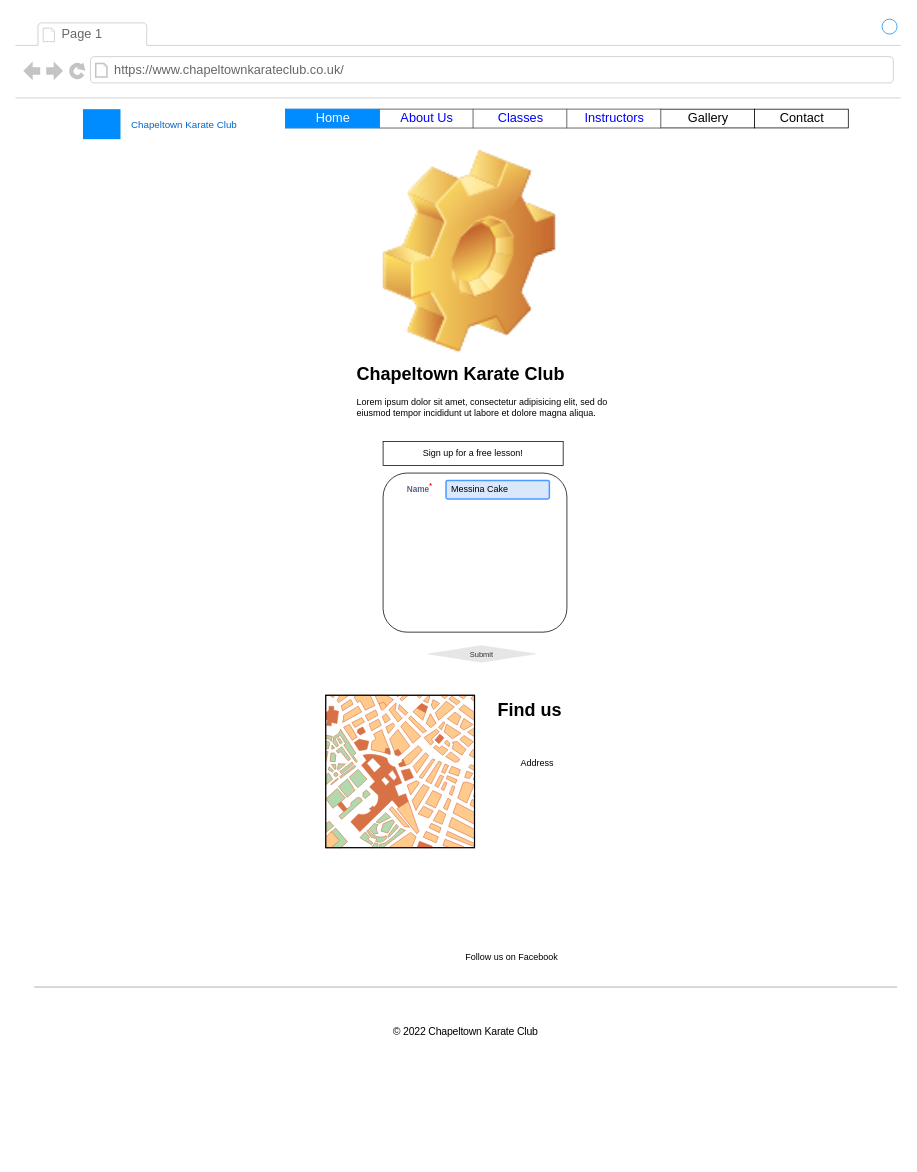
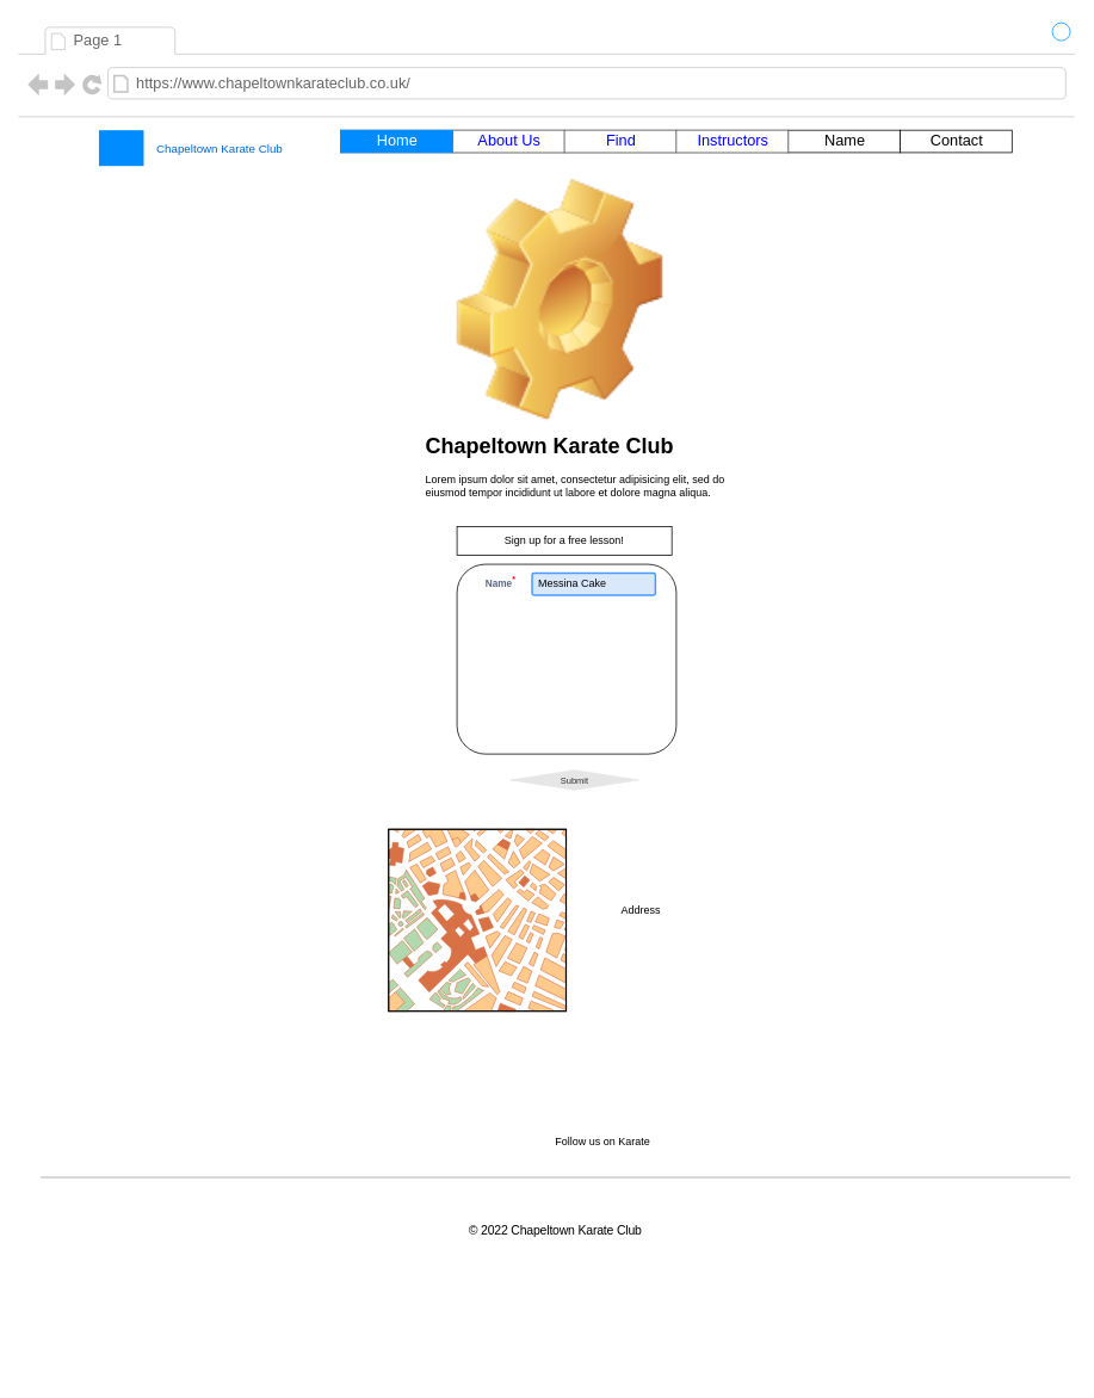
  <mxCell id="0" />
  <mxCell id="1" parent="0" />
  <mxCell id="2" value="https://www.chapeltownkarateclub.co.uk/wp-content/uploads/2020/11/Chapeltown-Karate-Club-Badge-1024x717.jpg" style="strokeWidth=1;shadow=0;dashed=0;align=center;html=1;shape=mxgraph.mockup.containers.browserWindow;rSize=0;strokeColor2=#008cff;strokeColor3=#c4c4c4;mainText=,;recursiveResize=0;strokeColor=#FFFFFF;fontColor=#FFFFFF;" parent="1" vertex="1"><mxGeometry x="20" y="20" width="1180" height="1378" as="geometry" /></mxCell>
  <mxCell id="3" value="Page 1" style="strokeWidth=1;shadow=0;dashed=0;align=center;html=1;shape=mxgraph.mockup.containers.anchor;fontSize=17;fontColor=#666666;align=left;" parent="2" vertex="1"><mxGeometry x="60" y="12" width="110" height="26" as="geometry" /></mxCell>
  <mxCell id="4" value="https://www.chapeltownkarateclub.co.uk/" style="strokeWidth=1;shadow=0;dashed=0;align=center;html=1;shape=mxgraph.mockup.containers.anchor;rSize=0;fontSize=17;fontColor=#666666;align=left;" parent="2" vertex="1"><mxGeometry x="130" y="60" width="360" height="26" as="geometry" /></mxCell>
  <mxCell id="5" value="Chapeltown Karate Club" style="text;html=1;strokeColor=none;fillColor=none;align=center;verticalAlign=middle;whiteSpace=wrap;rounded=0;fontSize=13;fontColor=#0066CC;" parent="2" vertex="1"><mxGeometry x="150" y="135" width="150" height="20" as="geometry" /></mxCell>
  <mxCell id="6" value="" style="verticalLabelPosition=bottom;shadow=0;dashed=0;align=center;html=1;verticalAlign=top;strokeWidth=1;shape=mxgraph.mockup.markup.line;strokeColor=#999999;fillColor=#008CFF;fontSize=13;fontColor=#0066CC;" parent="2" vertex="1"><mxGeometry x="25" y="1070" width="1150" height="450" as="geometry" /></mxCell>
  <mxCell id="7" value="" style="shape=image;html=1;verticalAlign=top;verticalLabelPosition=bottom;labelBackgroundColor=#ffffff;imageAspect=0;aspect=fixed;image=https://cdn3.iconfinder.com/data/icons/peelicons-vol-1/50/Facebook-128.png;fillColor=#008CFF;fontSize=13;fontColor=#0066CC;" parent="2" vertex="1"><mxGeometry x="540" y="1240" width="30" height="30" as="geometry" /></mxCell>
  <mxCell id="8" value="" style="text;html=1;align=center;verticalAlign=middle;resizable=0;points=[];autosize=1;fontSize=37;fontFamily=Tahoma;fillColor=#008CFF;fontColor=#FFFFFF;" parent="2" vertex="1"><mxGeometry x="90" y="125" width="50" height="40" as="geometry" /></mxCell>
  <mxCell id="9" value="" style="verticalLabelPosition=bottom;shadow=0;dashed=0;align=center;html=1;verticalAlign=top;strokeWidth=1;shape=mxgraph.mockup.misc.map;" parent="2" vertex="1"><mxGeometry x="413.5" y="906" width="199" height="204" as="geometry" /></mxCell>
  <mxCell id="10" value="" style="shape=image;html=1;verticalLabelPosition=bottom;verticalAlign=top;imageAspect=1;aspect=fixed;image=img/clipart/Gear_128x128.png" parent="2" vertex="1"><mxGeometry x="490" y="180" width="230" height="269.81" as="geometry" /></mxCell>
  <mxCell id="11" value="&lt;h1&gt;Chapeltown Karate Club&lt;/h1&gt;&lt;p&gt;Lorem ipsum dolor sit amet, consectetur adipisicing elit, sed do eiusmod tempor incididunt ut labore et dolore magna aliqua.&lt;/p&gt;" style="text;html=1;strokeColor=none;fillColor=none;spacing=5;spacingTop=-20;whiteSpace=wrap;overflow=hidden;rounded=0;" parent="2" vertex="1"><mxGeometry x="450" y="457.81" width="380" height="92" as="geometry" /></mxCell>
- <mxCell id="12" value="Gallery" style="strokeWidth=1;shadow=0;dashed=0;align=center;html=1;shape=mxgraph.mockup.text.rrect;rSize=0;fontSize=17;" parent="2" vertex="1"><mxGeometry x="860" y="125" width="125" height="25" as="geometry" /></mxCell>
+ <mxCell id="12" value="Name" style="strokeWidth=1;shadow=0;dashed=0;align=center;html=1;shape=mxgraph.mockup.text.rrect;rSize=0;fontSize=17;" parent="2" vertex="1"><mxGeometry x="860" y="125" width="125" height="25" as="geometry" /></mxCell>
  <mxCell id="13" value="Contact" style="strokeWidth=1;shadow=0;dashed=0;align=center;html=1;shape=mxgraph.mockup.text.rrect;rSize=0;fontSize=17;" parent="2" vertex="1"><mxGeometry x="985" y="125" width="125" height="25" as="geometry" /></mxCell>
  <mxCell id="14" value="" style="strokeWidth=1;shadow=0;dashed=0;align=center;html=1;shape=mxgraph.mockup.text.rrect;rSize=0;strokeColor=#666666;" parent="2" vertex="1"><mxGeometry x="360" y="125" width="500" height="25" as="geometry" /></mxCell>
  <mxCell id="15" value="About Us" style="strokeColor=inherit;fillColor=inherit;gradientColor=inherit;strokeWidth=1;shadow=0;dashed=0;align=center;html=1;shape=mxgraph.mockup.text.rrect;rSize=0;fontSize=17;fontColor=#0000ff;" parent="14" vertex="1"><mxGeometry x="125" width="125" height="25" as="geometry" /></mxCell>
- <mxCell id="16" value="Classes" style="strokeColor=inherit;fillColor=inherit;gradientColor=inherit;strokeWidth=1;shadow=0;dashed=0;align=center;html=1;shape=mxgraph.mockup.text.rrect;rSize=0;fontSize=17;fontColor=#0000ff;" parent="14" vertex="1"><mxGeometry x="250" width="125" height="25" as="geometry" /></mxCell>
+ <mxCell id="16" value="Find" style="strokeColor=inherit;fillColor=inherit;gradientColor=inherit;strokeWidth=1;shadow=0;dashed=0;align=center;html=1;shape=mxgraph.mockup.text.rrect;rSize=0;fontSize=17;fontColor=#0000ff;" parent="14" vertex="1"><mxGeometry x="250" width="125" height="25" as="geometry" /></mxCell>
  <mxCell id="17" value="Instructors" style="strokeColor=inherit;fillColor=inherit;gradientColor=inherit;strokeWidth=1;shadow=0;dashed=0;align=center;html=1;shape=mxgraph.mockup.text.rrect;rSize=0;fontSize=17;fontColor=#0000ff;" parent="14" vertex="1"><mxGeometry x="375" width="125" height="25" as="geometry" /></mxCell>
  <mxCell id="18" value="Home" style="strokeWidth=1;shadow=0;dashed=0;align=center;html=1;shape=mxgraph.mockup.text.rrect;rSize=0;fontSize=17;fontColor=#ffffff;fillColor=#008cff;strokeColor=#008cff;" parent="14" vertex="1"><mxGeometry width="125" height="25" as="geometry" /></mxCell>
  <mxCell id="19" value="Sign up for a free lesson!" style="whiteSpace=wrap;html=1;rounded=0;" parent="2" vertex="1"><mxGeometry x="490" y="568" width="240" height="32" as="geometry" /></mxCell>
  <mxCell id="20" value="" style="rounded=1;whiteSpace=wrap;html=1;" parent="2" vertex="1"><mxGeometry x="490" y="610" width="245" height="212" as="geometry" /></mxCell>
  <mxCell id="21" value="Submit" style="rhombus;html=1;shadow=0;dashed=0;whiteSpace=wrap;fontSize=10;fillColor=#E6E6E6;align=center;strokeColor=#E6E6E6;fontColor=#333333;" parent="2" vertex="1"><mxGeometry x="550" y="840" width="142.75" height="22" as="geometry" /></mxCell>
  <mxCell id="22" value="Name&lt;sup&gt;&lt;font color=&quot;#ff0000&quot;&gt;*&lt;/font&gt;&lt;/sup&gt;" style="fillColor=none;strokeColor=none;html=1;fontSize=11;fontStyle=0;align=left;fontColor=#596780;fontStyle=1;fontSize=11" parent="2" vertex="1"><mxGeometry x="520" y="620" width="70" height="20" as="geometry" /></mxCell>
  <mxCell id="23" value="Messina Cake" style="rounded=1;arcSize=9;align=left;spacingLeft=5;strokeColor=#4C9AFF;html=1;strokeWidth=2;fontSize=12;fillColor=#dae8fc;" parent="2" vertex="1"><mxGeometry x="573.88" y="620" width="137.75" height="24.5" as="geometry" /></mxCell>
- <mxCell id="24" value="Find us" style="text;strokeColor=none;fillColor=none;html=1;fontSize=24;fontStyle=1;verticalAlign=middle;align=center;" parent="2" vertex="1"><mxGeometry x="635" y="906" width="100" height="40" as="geometry" /></mxCell>
  <mxCell id="25" value="Address" style="text;html=1;strokeColor=none;fillColor=none;align=center;verticalAlign=middle;whiteSpace=wrap;rounded=0;" parent="2" vertex="1"><mxGeometry x="627.5" y="946" width="135" height="102" as="geometry" /></mxCell>
- <mxCell id="26" value="Follow us on Facebook" style="text;html=1;strokeColor=none;fillColor=none;align=left;verticalAlign=middle;whiteSpace=wrap;rounded=0;" parent="2" vertex="1"><mxGeometry x="597.5" y="1240" width="165" height="30" as="geometry" /></mxCell>
+ <mxCell id="26" value="Follow us on Karate" style="text;html=1;strokeColor=none;fillColor=none;align=left;verticalAlign=middle;whiteSpace=wrap;rounded=0;" parent="2" vertex="1"><mxGeometry x="597.5" y="1240" width="165" height="30" as="geometry" /></mxCell>
  <mxCell id="27" value="&lt;span style=&quot;letter-spacing: -0.27px; text-align: left; background-color: rgb(255, 255, 255);&quot;&gt;&lt;font style=&quot;font-size: 14px;&quot;&gt;© 2022 Chapeltown Karate Club&lt;/font&gt;&lt;/span&gt;" style="text;html=1;strokeColor=none;fillColor=none;align=center;verticalAlign=middle;whiteSpace=wrap;rounded=0;" parent="2" vertex="1"><mxGeometry x="460" y="1340" width="280" height="30" as="geometry" /></mxCell>
